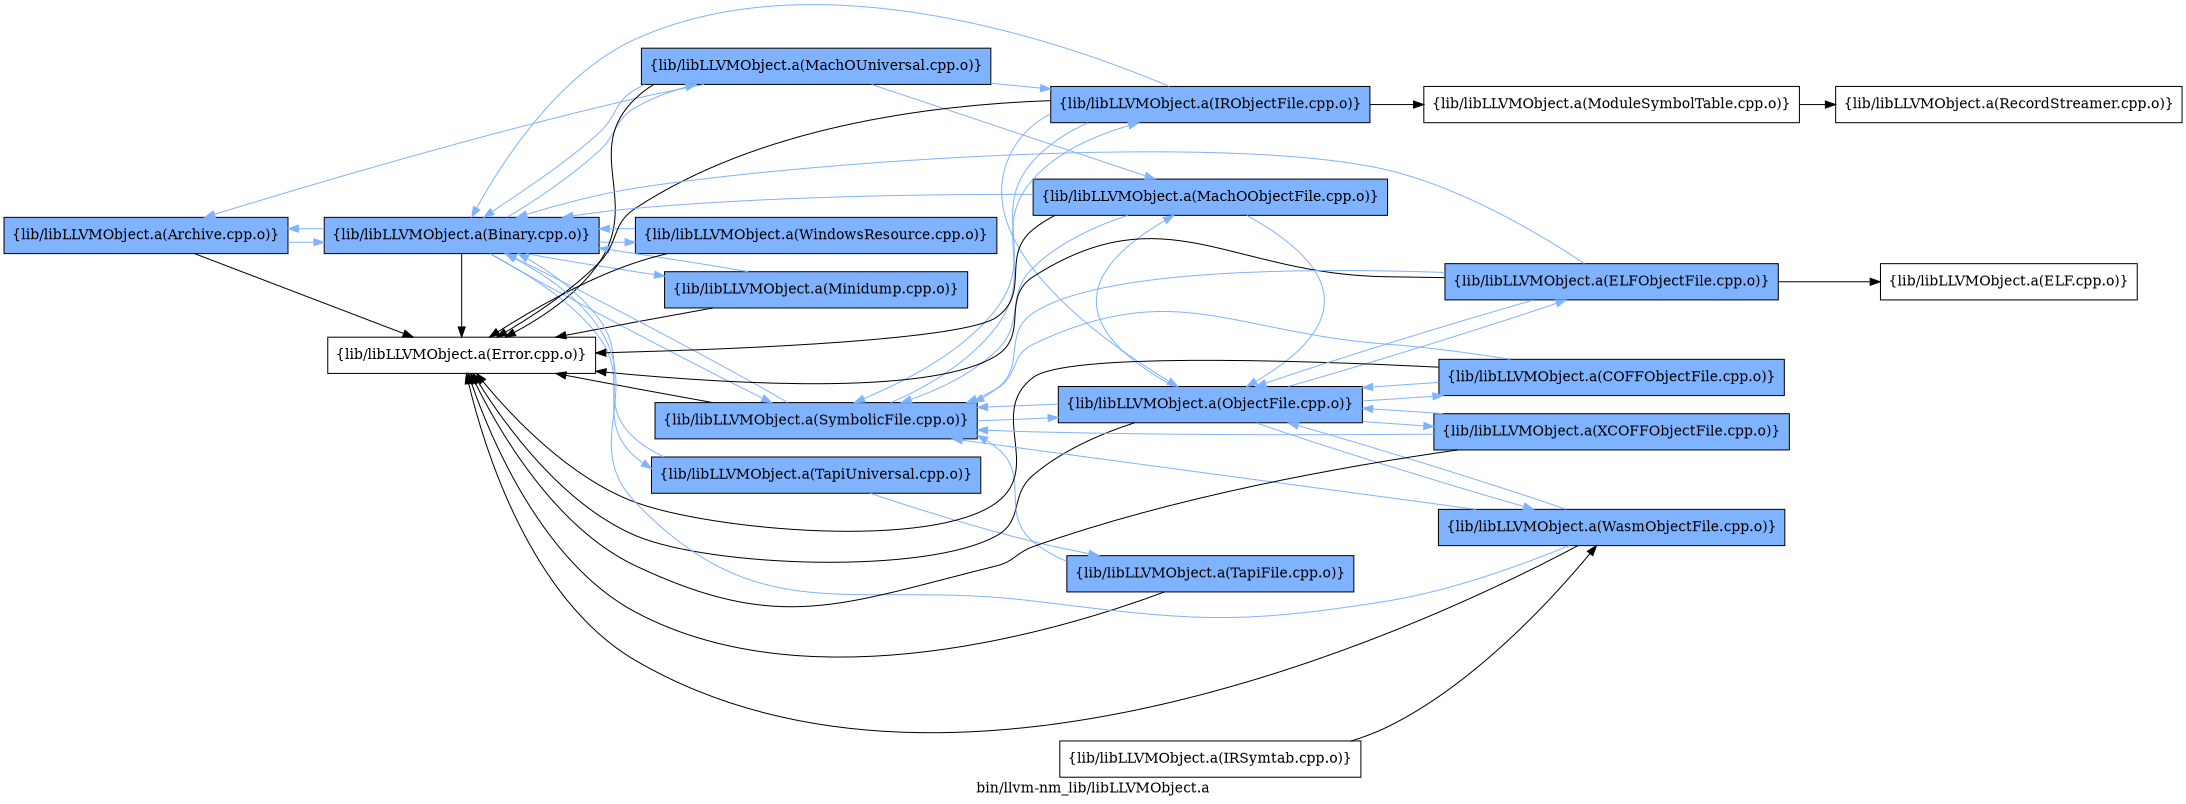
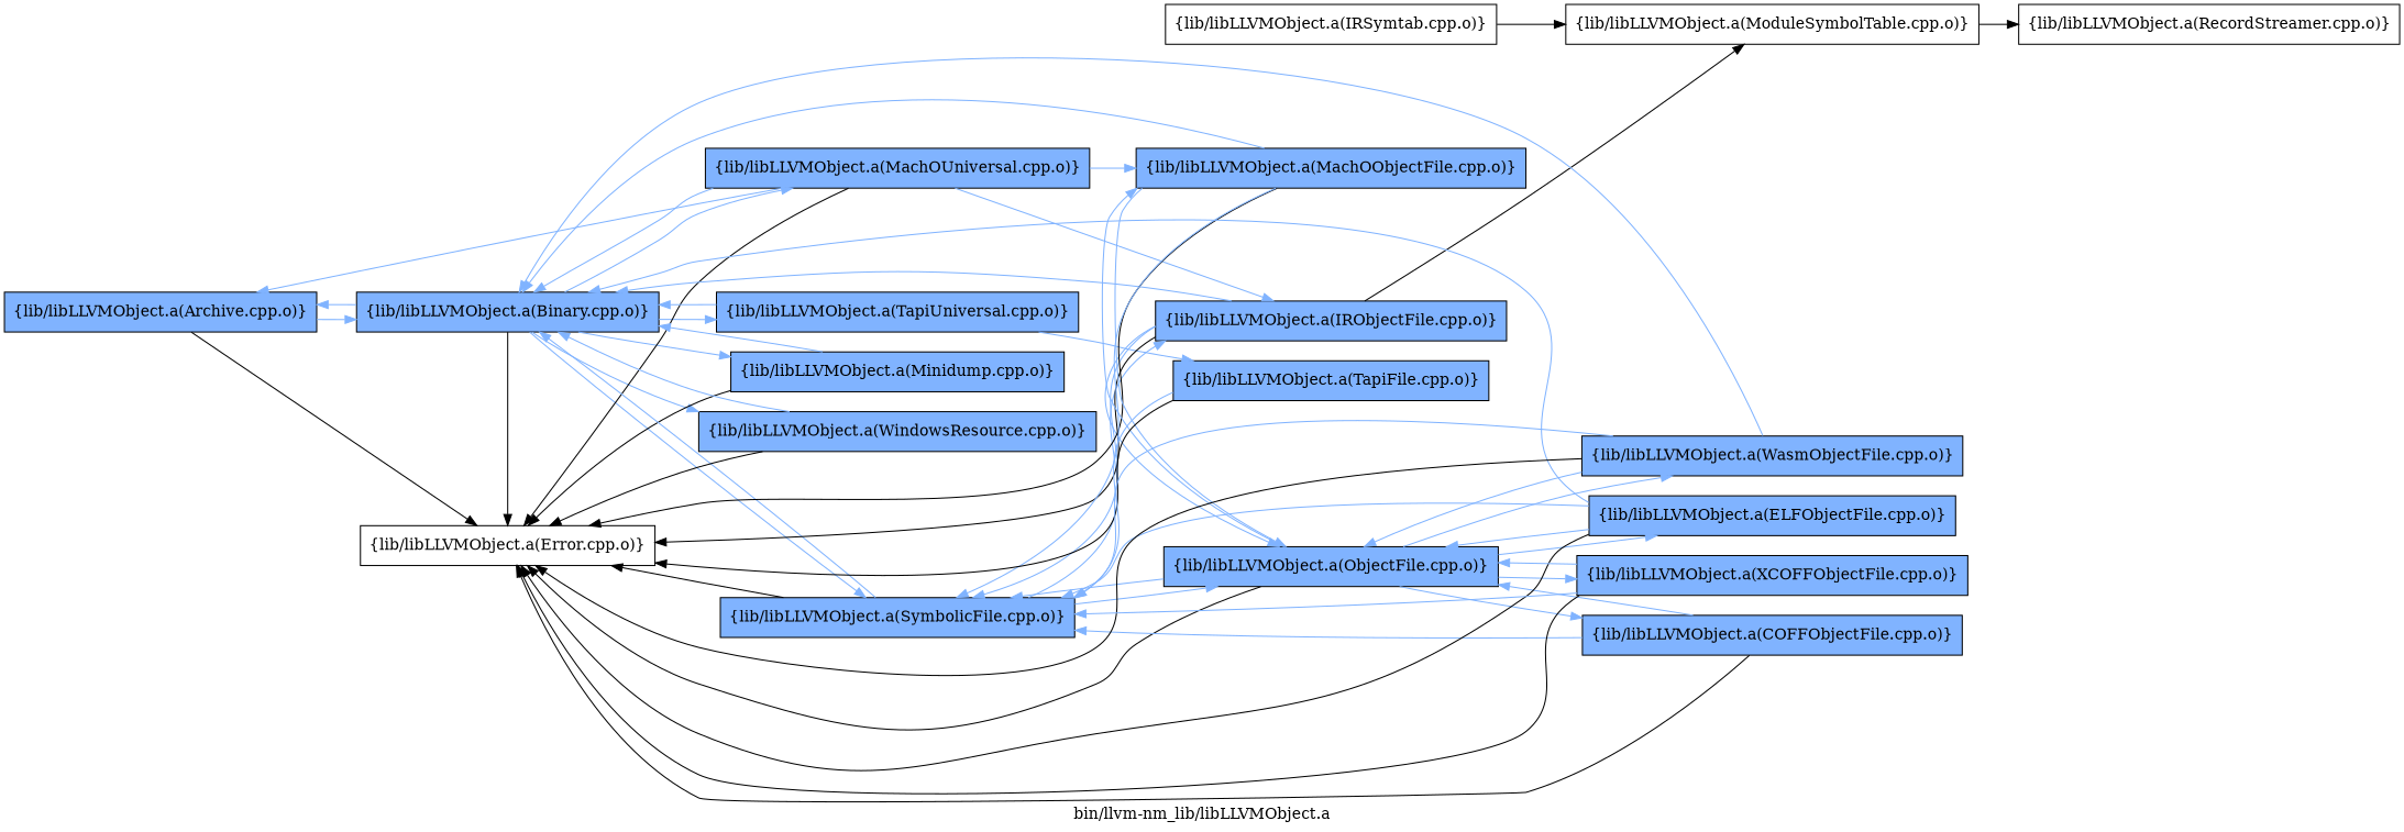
  digraph {
    label="bin/llvm-nm_lib/libLLVMObject.a"
    rankdir=LR
    node [fillcolor="0.600000 0.5 1" group=1 shape=box style=filled]
    edge [color="0.600000 0.5 1"]
    n1 [label="{lib/libLLVMObject.a(Archive.cpp.o)}"]
    n2 [label="{lib/libLLVMObject.a(Binary.cpp.o)}"]
    n3 [group=0 label="{lib/libLLVMObject.a(Error.cpp.o)}" fillcolor="" style=""]
    n4 [label="{lib/libLLVMObject.a(MachOUniversal.cpp.o)}"]
    n5 [label="{lib/libLLVMObject.a(Minidump.cpp.o)}"]
    n6 [label="{lib/libLLVMObject.a(SymbolicFile.cpp.o)}"]
    n7 [label="{lib/libLLVMObject.a(TapiUniversal.cpp.o)}"]
    n8 [label="{lib/libLLVMObject.a(WindowsResource.cpp.o)}"]
    n9 [label="{lib/libLLVMObject.a(IRObjectFile.cpp.o)}"]
    n10 [label="{lib/libLLVMObject.a(MachOObjectFile.cpp.o)}"]
    n11 [label="{lib/libLLVMObject.a(ObjectFile.cpp.o)}"]
    n12 [label="{lib/libLLVMObject.a(TapiFile.cpp.o)}"]
    n13 [group=0 label="{lib/libLLVMObject.a(ModuleSymbolTable.cpp.o)}" fillcolor="" style=""]
    n14 [label="{lib/libLLVMObject.a(COFFObjectFile.cpp.o)}"]
    n15 [label="{lib/libLLVMObject.a(ELFObjectFile.cpp.o)}"]
    n16 [label="{lib/libLLVMObject.a(WasmObjectFile.cpp.o)}"]
    n17 [label="{lib/libLLVMObject.a(XCOFFObjectFile.cpp.o)}"]
    n18 [group=0 label="{lib/libLLVMObject.a(RecordStreamer.cpp.o)}" fillcolor="" style=""]
-   n19 [group=0 label="{lib/libLLVMObject.a(ELF.cpp.o)}" fillcolor="" style=""]
    n20 [group=0 label="{lib/libLLVMObject.a(IRSymtab.cpp.o)}" fillcolor="" style=""]
    subgraph sub_1 {
      rank=same
      n1
    }
    subgraph sub_2 {
      rank=same
      n2
      n3
    }
    subgraph sub_3 {
      rank=same
      n4
      n5
      n6
      n7
      n8
    }
    subgraph sub_4 {
      rank=same
      n9
      n10
      n11
      n12
    }
    subgraph sub_5 {
      rank=same
      n13
      n14
      n15
      n16
      n17
    }
    n1 -> n2
    n1 -> n3 [color=""]
    n2 -> n1
    n2 -> n3 [color=""]
    n2 -> n4
    n2 -> n5
    n2 -> n6
    n2 -> n7
    n2 -> n8
    n4 -> n1
    n4 -> n2
    n4 -> n3 [color=""]
    n4 -> n9
    n4 -> n10
    n5 -> n2
    n5 -> n3 [color=""]
    n6 -> n2
    n6 -> n3 [color=""]
    n6 -> n9
    n6 -> n11
    n7 -> n2
    n7 -> n12
    n8 -> n2
    n8 -> n3 [color=""]
    n9 -> n2
    n9 -> n3 [color=""]
    n9 -> n6
    n9 -> n11
    n9 -> n13 [color=""]
    n10 -> n2
    n10 -> n3 [color=""]
    n10 -> n6
    n10 -> n11
    n11 -> n3 [color=""]
    n11 -> n6
    n11 -> n10
    n11 -> n14
    n11 -> n15
    n11 -> n16
    n11 -> n17
    n12 -> n3 [color=""]
    n12 -> n6
    n13 -> n18 [color=""]
    n14 -> n3 [color=""]
    n14 -> n6
    n14 -> n11
    n15 -> n2
    n15 -> n3 [color=""]
    n15 -> n6
    n15 -> n11
-   n15 -> n19 [color=""]
    n16 -> n2
    n16 -> n3 [color=""]
    n16 -> n6
    n16 -> n11
    n17 -> n3 [color=""]
    n17 -> n6
    n17 -> n11
-   n20 -> n16 [color=""]
+   n20 -> n13 [color=""]
  }
